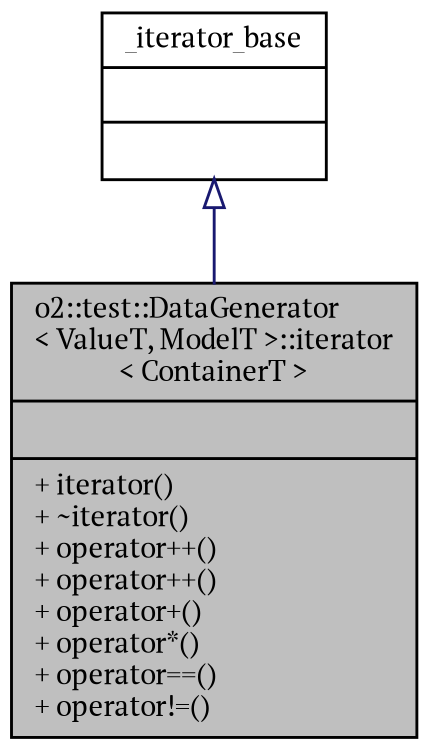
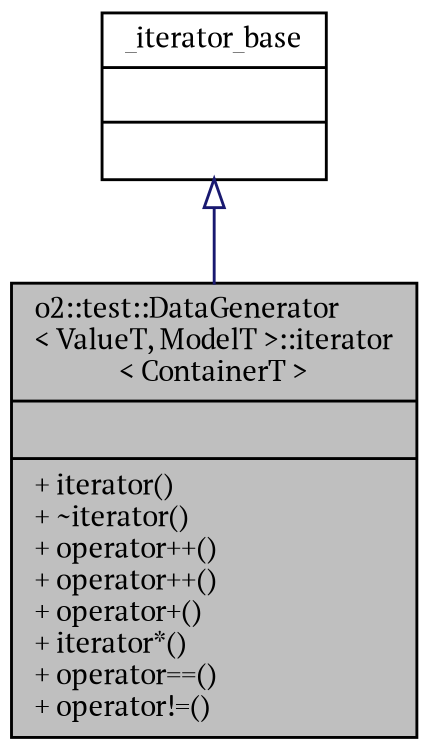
  digraph {
    fontname="PT Serif"
    node [color=black fontname="PT Serif" fontsize=10 shape=record]
-   n1 [fillcolor=grey75 fontcolor=black height=0.2 label="{o2::test::DataGenerator\l\< ValueT, ModelT \>::iterator\l\< ContainerT \>\n||+ iterator()\l+ ~iterator()\l+ operator++()\l+ operator++()\l+ operator+()\l+ operator*()\l+ operator==()\l+ operator!=()\l}" style=filled width=0.4]
+   n1 [fillcolor=grey75 fontcolor=black height=0.2 label="{o2::test::DataGenerator\l\< ValueT, ModelT \>::iterator\l\< ContainerT \>\n||+ iterator()\l+ ~iterator()\l+ operator++()\l+ operator++()\l+ operator+()\l+ iterator*()\l+ operator==()\l+ operator!=()\l}" style=filled width=0.4]
    n2 [height=0.2 label="{_iterator_base\n||}" width=0.4]
    n2 -> n1 [arrowtail=onormal color=midnightblue dir=back fontname="PT Serif" fontsize=10 labelfontname=Helvetica labelfontsize=10 style=solid]
  }
